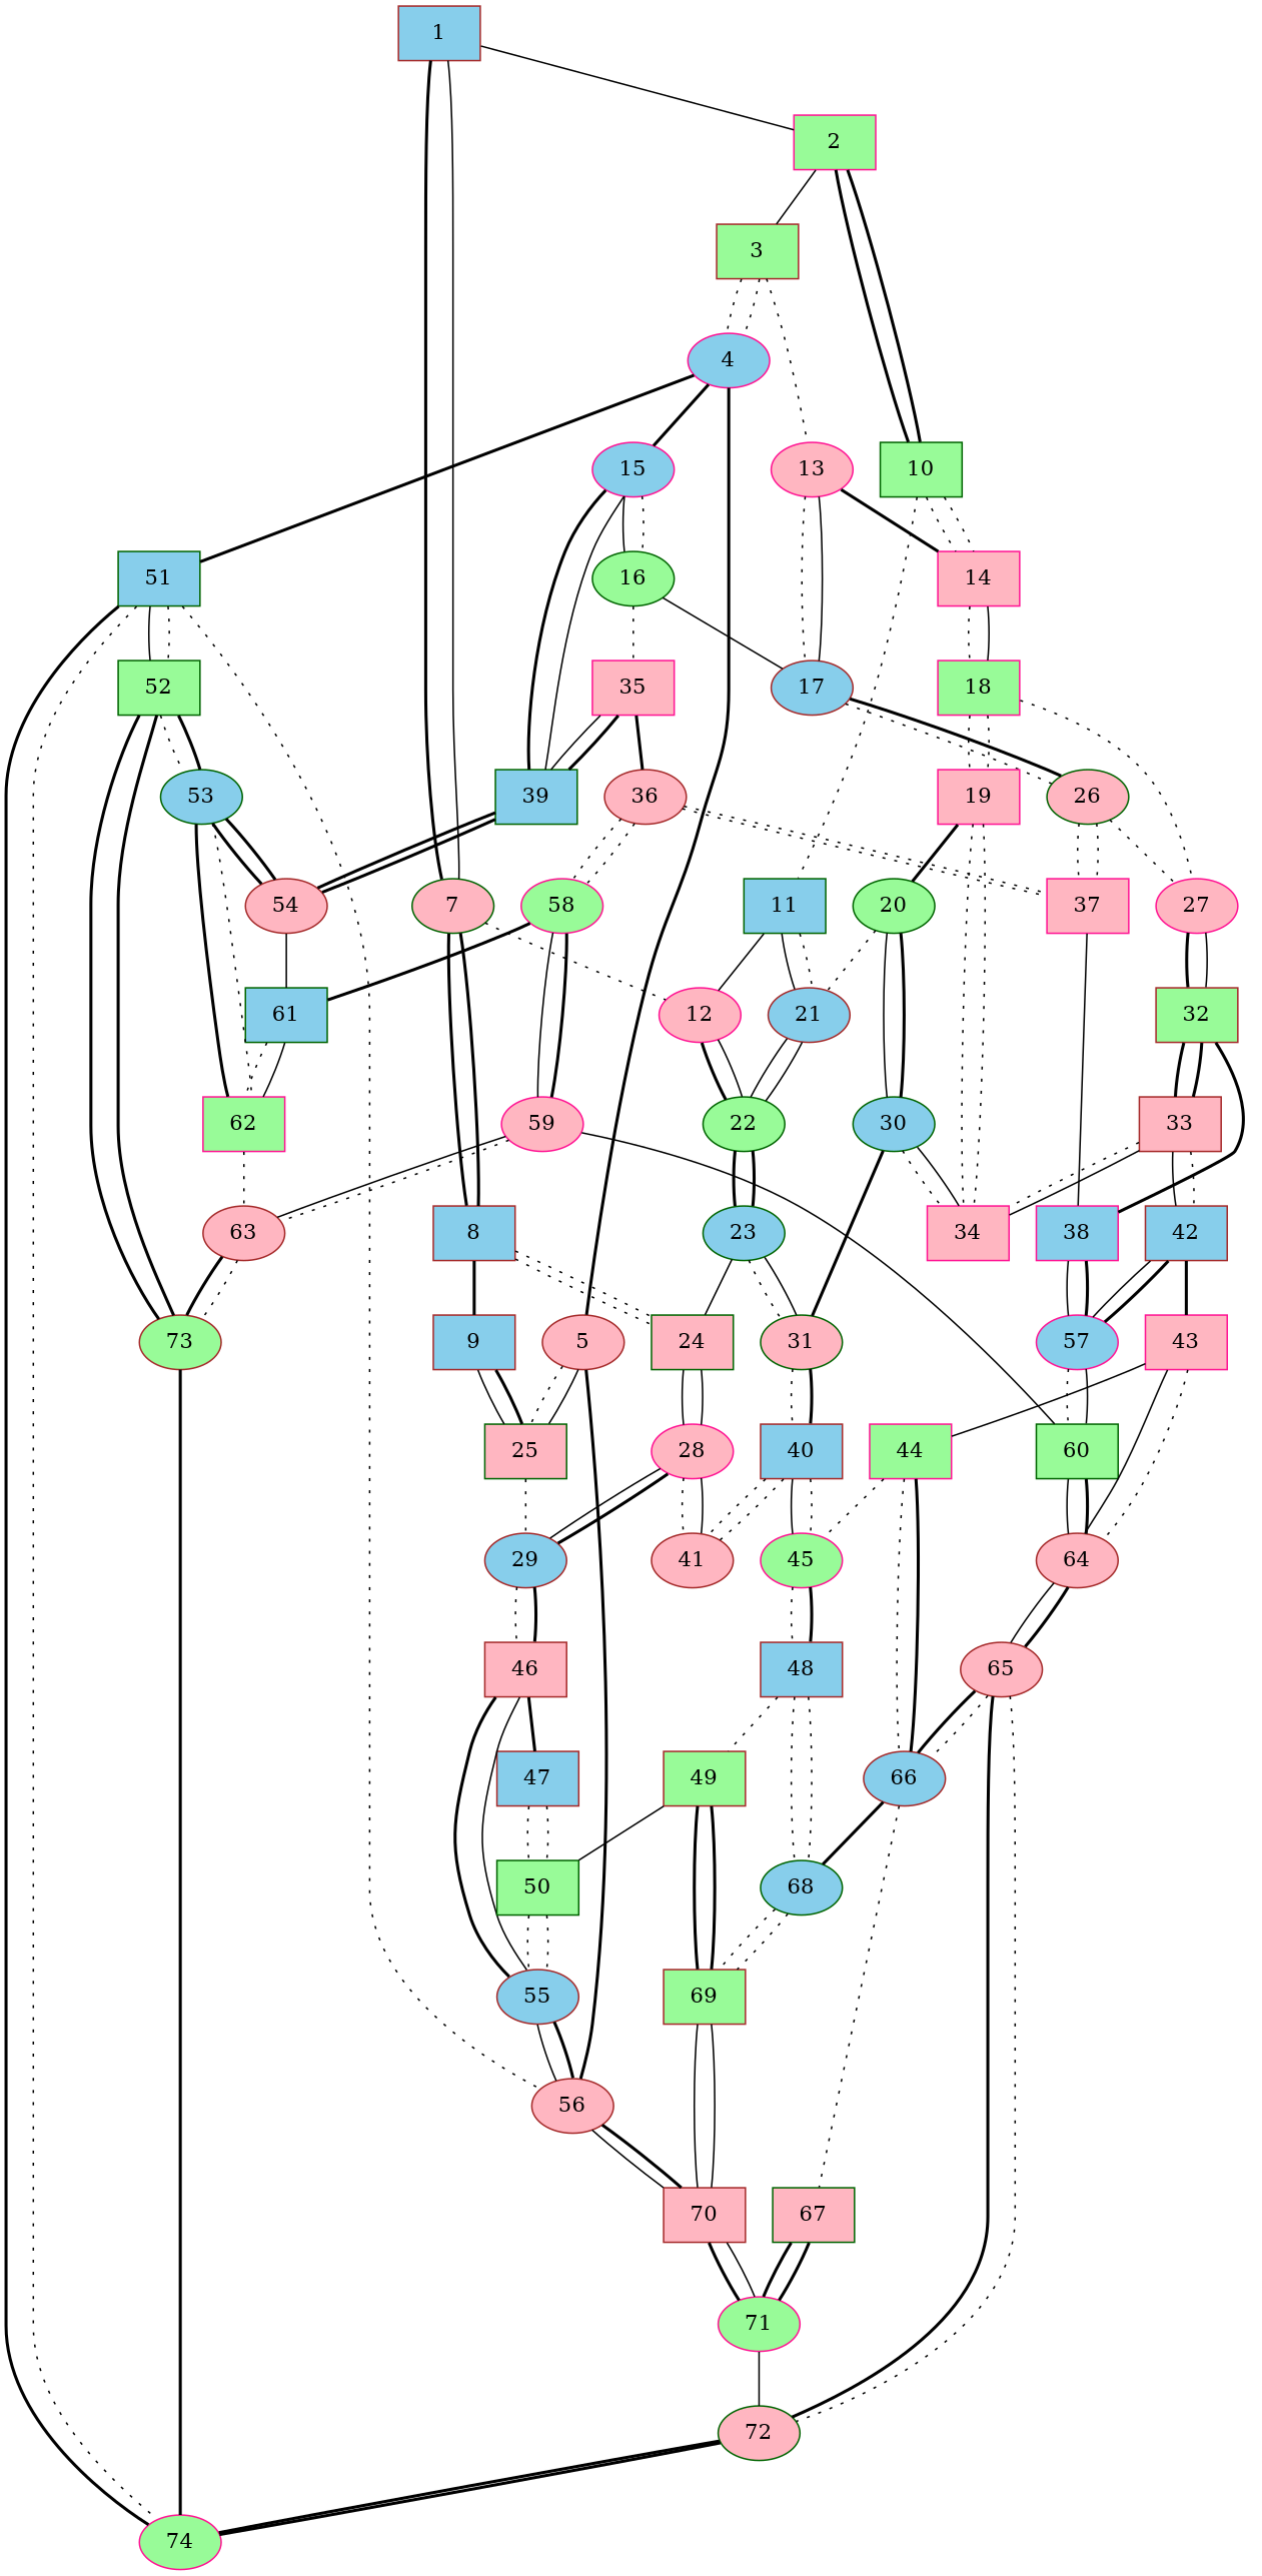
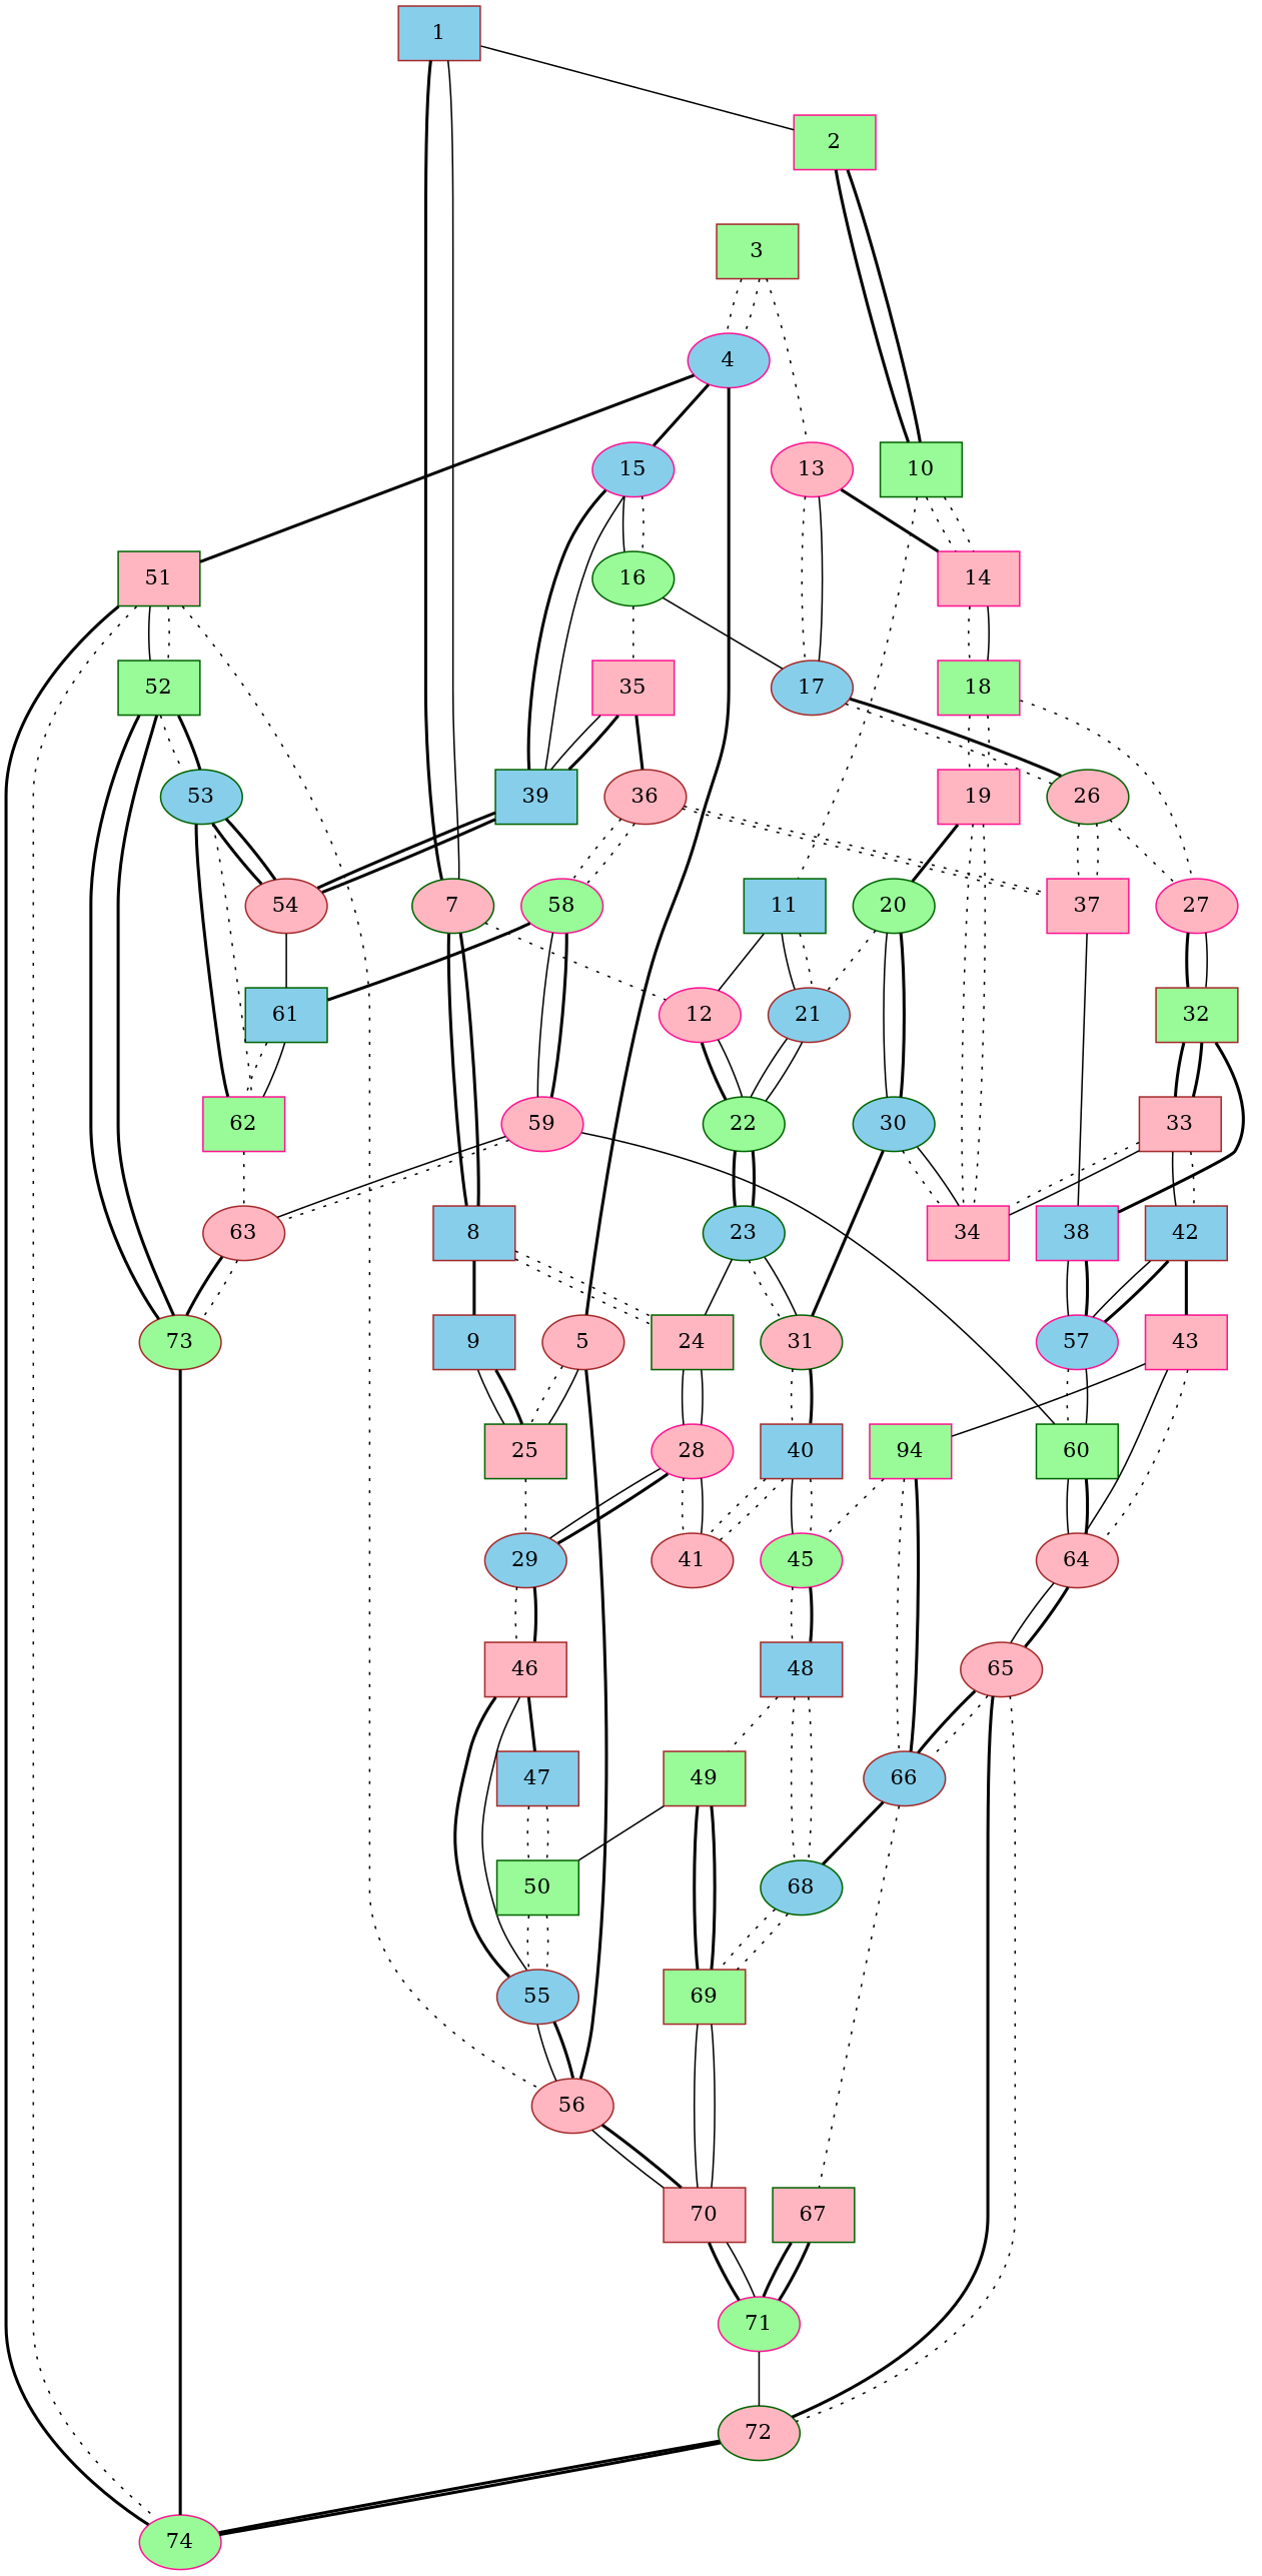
  graph {
    node [color=brown fillcolor=lightpink shape=ellipse style=filled]
    edge [style=dotted]
    1 [fillcolor=skyblue shape=box]
    2 [color=deeppink fillcolor=palegreen shape=box]
    7 [color=darkgreen]
    3 [fillcolor=palegreen shape=box]
    10 [color=darkgreen fillcolor=palegreen shape=box]
    8 [fillcolor=skyblue shape=box]
    12 [color=deeppink]
    4 [color=deeppink fillcolor=skyblue]
    13 [color=deeppink]
    11 [color=darkgreen fillcolor=skyblue shape=box]
    14 [color=deeppink shape=box]
    5
    15 [color=deeppink fillcolor=skyblue]
-   51 [color=darkgreen fillcolor=skyblue shape=box]
+   51 [color=darkgreen shape=box]
    17 [fillcolor=skyblue]
    25 [color=darkgreen shape=box]
    56
    16 [color=darkgreen fillcolor=palegreen]
    39 [color=darkgreen fillcolor=skyblue shape=box]
    52 [color=darkgreen fillcolor=palegreen shape=box]
    74 [color=deeppink fillcolor=palegreen]
    29 [fillcolor=skyblue]
    70 [shape=box]
    9 [fillcolor=skyblue shape=box]
    24 [color=darkgreen shape=box]
    22 [color=darkgreen fillcolor=palegreen]
    28 [color=deeppink]
    21 [fillcolor=skyblue]
    18 [color=deeppink fillcolor=palegreen shape=box]
    23 [color=darkgreen fillcolor=skyblue]
    26 [color=darkgreen]
    19 [color=deeppink shape=box]
    27 [color=deeppink]
    35 [color=deeppink shape=box]
    54
    36
    37 [color=deeppink shape=box]
    20 [color=darkgreen fillcolor=palegreen]
    34 [color=deeppink shape=box]
    32 [fillcolor=palegreen shape=box]
    30 [color=darkgreen fillcolor=skyblue]
    31 [color=darkgreen]
    40 [fillcolor=skyblue shape=box]
    41
    46 [shape=box]
    38 [color=deeppink fillcolor=skyblue shape=box]
    33 [shape=box]
    47 [fillcolor=skyblue shape=box]
    55 [fillcolor=skyblue]
    45 [color=deeppink fillcolor=palegreen]
    42 [fillcolor=skyblue shape=box]
    57 [color=deeppink fillcolor=skyblue]
    43 [color=deeppink shape=box]
    58 [color=deeppink fillcolor=palegreen]
    61 [color=darkgreen fillcolor=skyblue shape=box]
    59 [color=deeppink]
    60 [color=darkgreen fillcolor=palegreen shape=box]
    48 [fillcolor=skyblue shape=box]
-   44 [color=deeppink fillcolor=palegreen shape=box]
+   44 [color=deeppink fillcolor=palegreen shape=box label=94]
    64
    66 [fillcolor=skyblue]
    65
    68 [color=darkgreen fillcolor=skyblue]
    67 [color=darkgreen shape=box]
    49 [fillcolor=palegreen shape=box]
    50 [color=darkgreen fillcolor=palegreen shape=box]
    69 [fillcolor=palegreen shape=box]
    53 [color=darkgreen fillcolor=skyblue]
    73 [fillcolor=palegreen]
    62 [color=deeppink fillcolor=palegreen shape=box]
    63
    71 [color=deeppink fillcolor=palegreen]
    72 [color=darkgreen]
    1 -- 2 [style=solid]
    1 -- 7 [style=bold]
    1 -- 7 [style=solid]
-   2 -- 3 [style=solid]
    2 -- 10 [style=bold]
    2 -- 10 [style=bold]
    7 -- 8 [style=bold]
    7 -- 8 [style=bold]
    7 -- 12
    3 -- 4
    3 -- 4
    3 -- 13
    10 -- 11
    10 -- 14
    10 -- 14
    8 -- 9 [style=bold]
    8 -- 24
    8 -- 24
    12 -- 22 [style=bold]
    12 -- 22 [style=solid]
    4 -- 5 [style=bold]
    4 -- 15 [style=bold]
    4 -- 51 [style=bold]
    13 -- 14 [style=bold]
    13 -- 17
    13 -- 17 [style=solid]
    11 -- 12 [style=solid]
    11 -- 21 [style=solid]
    11 -- 21
    14 -- 18
    14 -- 18 [style=solid]
    5 -- 25
    5 -- 25 [style=solid]
    5 -- 56 [style=bold]
    15 -- 16 [style=solid]
    15 -- 16
    15 -- 39 [style=bold]
    15 -- 39 [style=solid]
    51 -- 56
    51 -- 52 [style=solid]
    51 -- 52
    51 -- 74 [style=bold]
    51 -- 74
    17 -- 26
    17 -- 26 [style=bold]
    25 -- 29
    56 -- 70 [style=solid]
    56 -- 70 [style=bold]
    16 -- 17 [style=solid]
    16 -- 35
    39 -- 54 [style=bold]
    39 -- 54 [style=bold]
    52 -- 53
    52 -- 53 [style=bold]
    52 -- 73 [style=bold]
    52 -- 73 [style=bold]
    29 -- 46
    29 -- 46 [style=bold]
    70 -- 71 [style=bold]
    70 -- 71 [style=solid]
    9 -- 25 [style=solid]
    9 -- 25 [style=bold]
    24 -- 28 [style=solid]
    24 -- 28 [style=solid]
    22 -- 23 [style=bold]
    22 -- 23 [style=bold]
    28 -- 29 [style=solid]
    28 -- 29 [style=bold]
    28 -- 41
    28 -- 41 [style=solid]
    21 -- 22 [style=solid]
    21 -- 22 [style=solid]
    18 -- 19
    18 -- 19
    18 -- 27
    23 -- 24 [style=solid]
    23 -- 31
    23 -- 31 [style=solid]
    26 -- 27
    26 -- 37
    26 -- 37
    19 -- 20 [style=bold]
    19 -- 34
    19 -- 34
    27 -- 32 [style=bold]
    27 -- 32 [style=solid]
    35 -- 39 [style=solid]
    35 -- 39 [style=bold]
    35 -- 36 [style=bold]
    54 -- 61 [style=solid]
    36 -- 37
    36 -- 37
    36 -- 58
    36 -- 58
    37 -- 38 [style=solid]
    20 -- 21
    20 -- 30 [style=solid]
    20 -- 30 [style=bold]
    32 -- 38 [style=bold]
    32 -- 33 [style=bold]
    32 -- 33 [style=bold]
    30 -- 34
    30 -- 34 [style=solid]
    30 -- 31 [style=bold]
    31 -- 40
    31 -- 40 [style=bold]
    40 -- 41
    40 -- 41
    40 -- 45 [style=solid]
    40 -- 45
    46 -- 47 [style=bold]
    46 -- 55 [style=bold]
    46 -- 55 [style=solid]
    38 -- 57 [style=solid]
    38 -- 57 [style=bold]
    33 -- 34
    33 -- 34 [style=solid]
    33 -- 42 [style=solid]
    33 -- 42
    47 -- 50
    47 -- 50
    55 -- 56 [style=solid]
    55 -- 56 [style=bold]
    45 -- 48
    45 -- 48 [style=bold]
    42 -- 57 [style=solid]
    42 -- 57 [style=bold]
    42 -- 43 [style=bold]
    57 -- 60
    57 -- 60 [style=solid]
    43 -- 44 [style=solid]
    43 -- 64 [style=solid]
    43 -- 64
    58 -- 61 [style=bold]
    58 -- 59 [style=solid]
    58 -- 59 [style=bold]
    61 -- 62
    61 -- 62 [style=solid]
    59 -- 60 [style=solid]
    59 -- 63 [style=solid]
    59 -- 63
    60 -- 64 [style=solid]
    60 -- 64 [style=bold]
    48 -- 68
    48 -- 68
    48 -- 49
    44 -- 45
    44 -- 66
    44 -- 66 [style=bold]
    64 -- 65 [style=solid]
    64 -- 65 [style=bold]
    66 -- 68 [style=bold]
    66 -- 67
    65 -- 66 [style=bold]
    65 -- 66
    65 -- 72 [style=bold]
    65 -- 72
    68 -- 69
    68 -- 69
    67 -- 71 [style=bold]
    67 -- 71 [style=bold]
    49 -- 50 [style=solid]
    49 -- 69 [style=bold]
    49 -- 69 [style=bold]
    50 -- 55
    50 -- 55
    69 -- 70 [style=solid]
    69 -- 70 [style=solid]
    53 -- 54 [style=bold]
    53 -- 54 [style=bold]
    53 -- 62 [style=bold]
    53 -- 62
    73 -- 74 [style=bold]
    62 -- 63
    63 -- 73 [style=bold]
    63 -- 73
    71 -- 72 [style=solid]
    72 -- 74 [style=bold]
    72 -- 74 [style=bold]
  }
